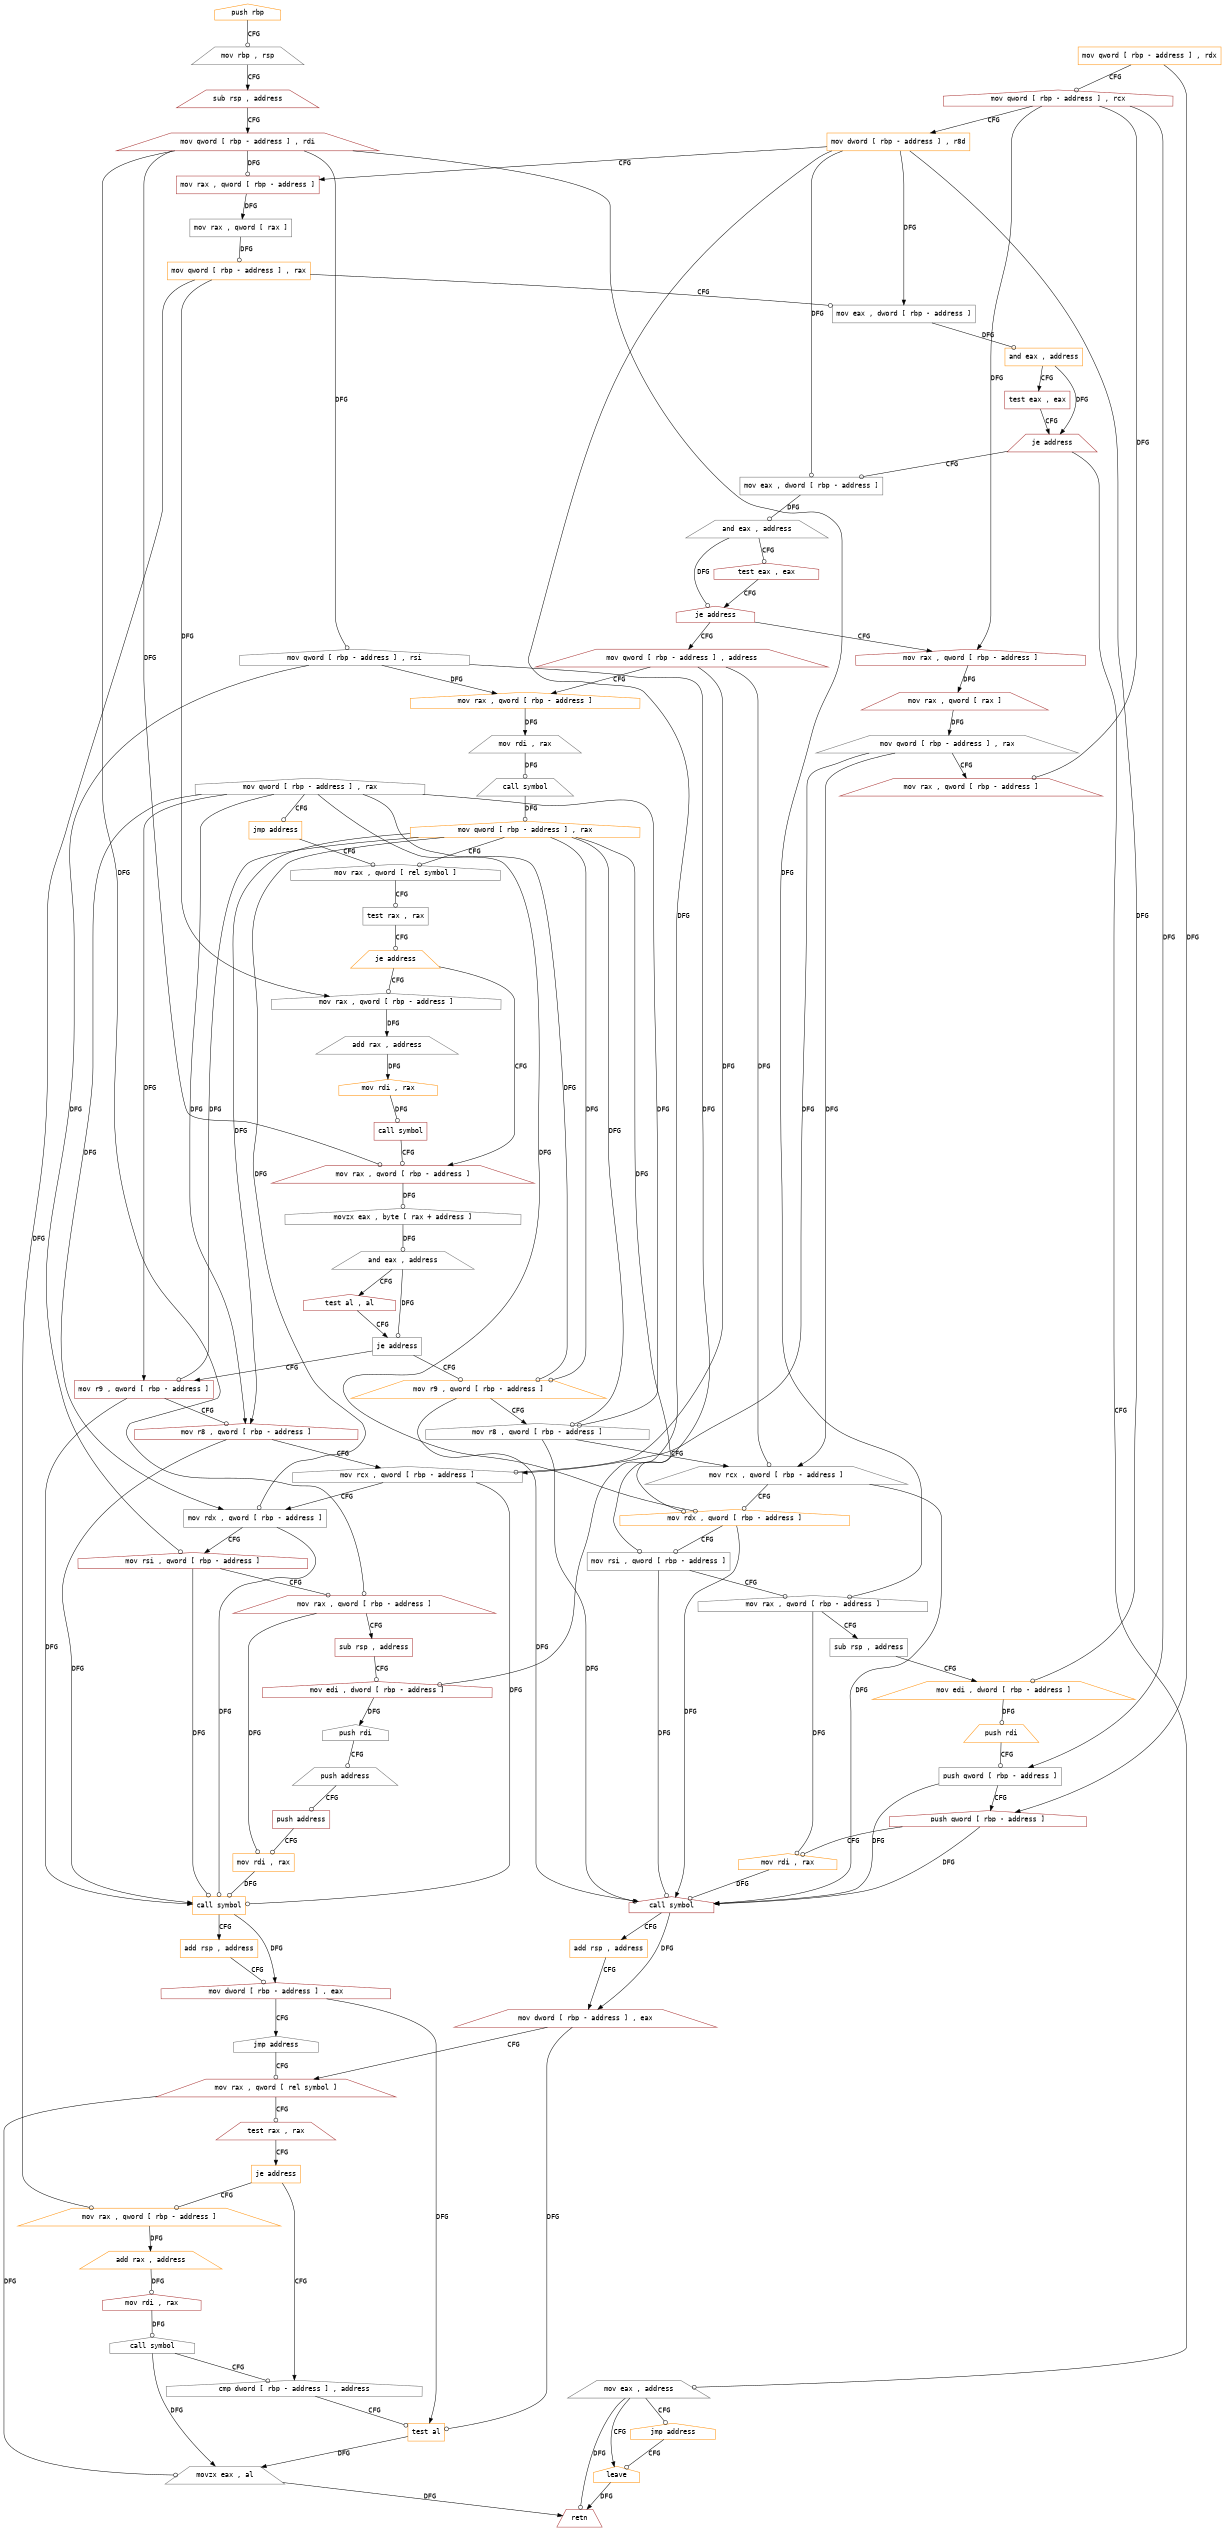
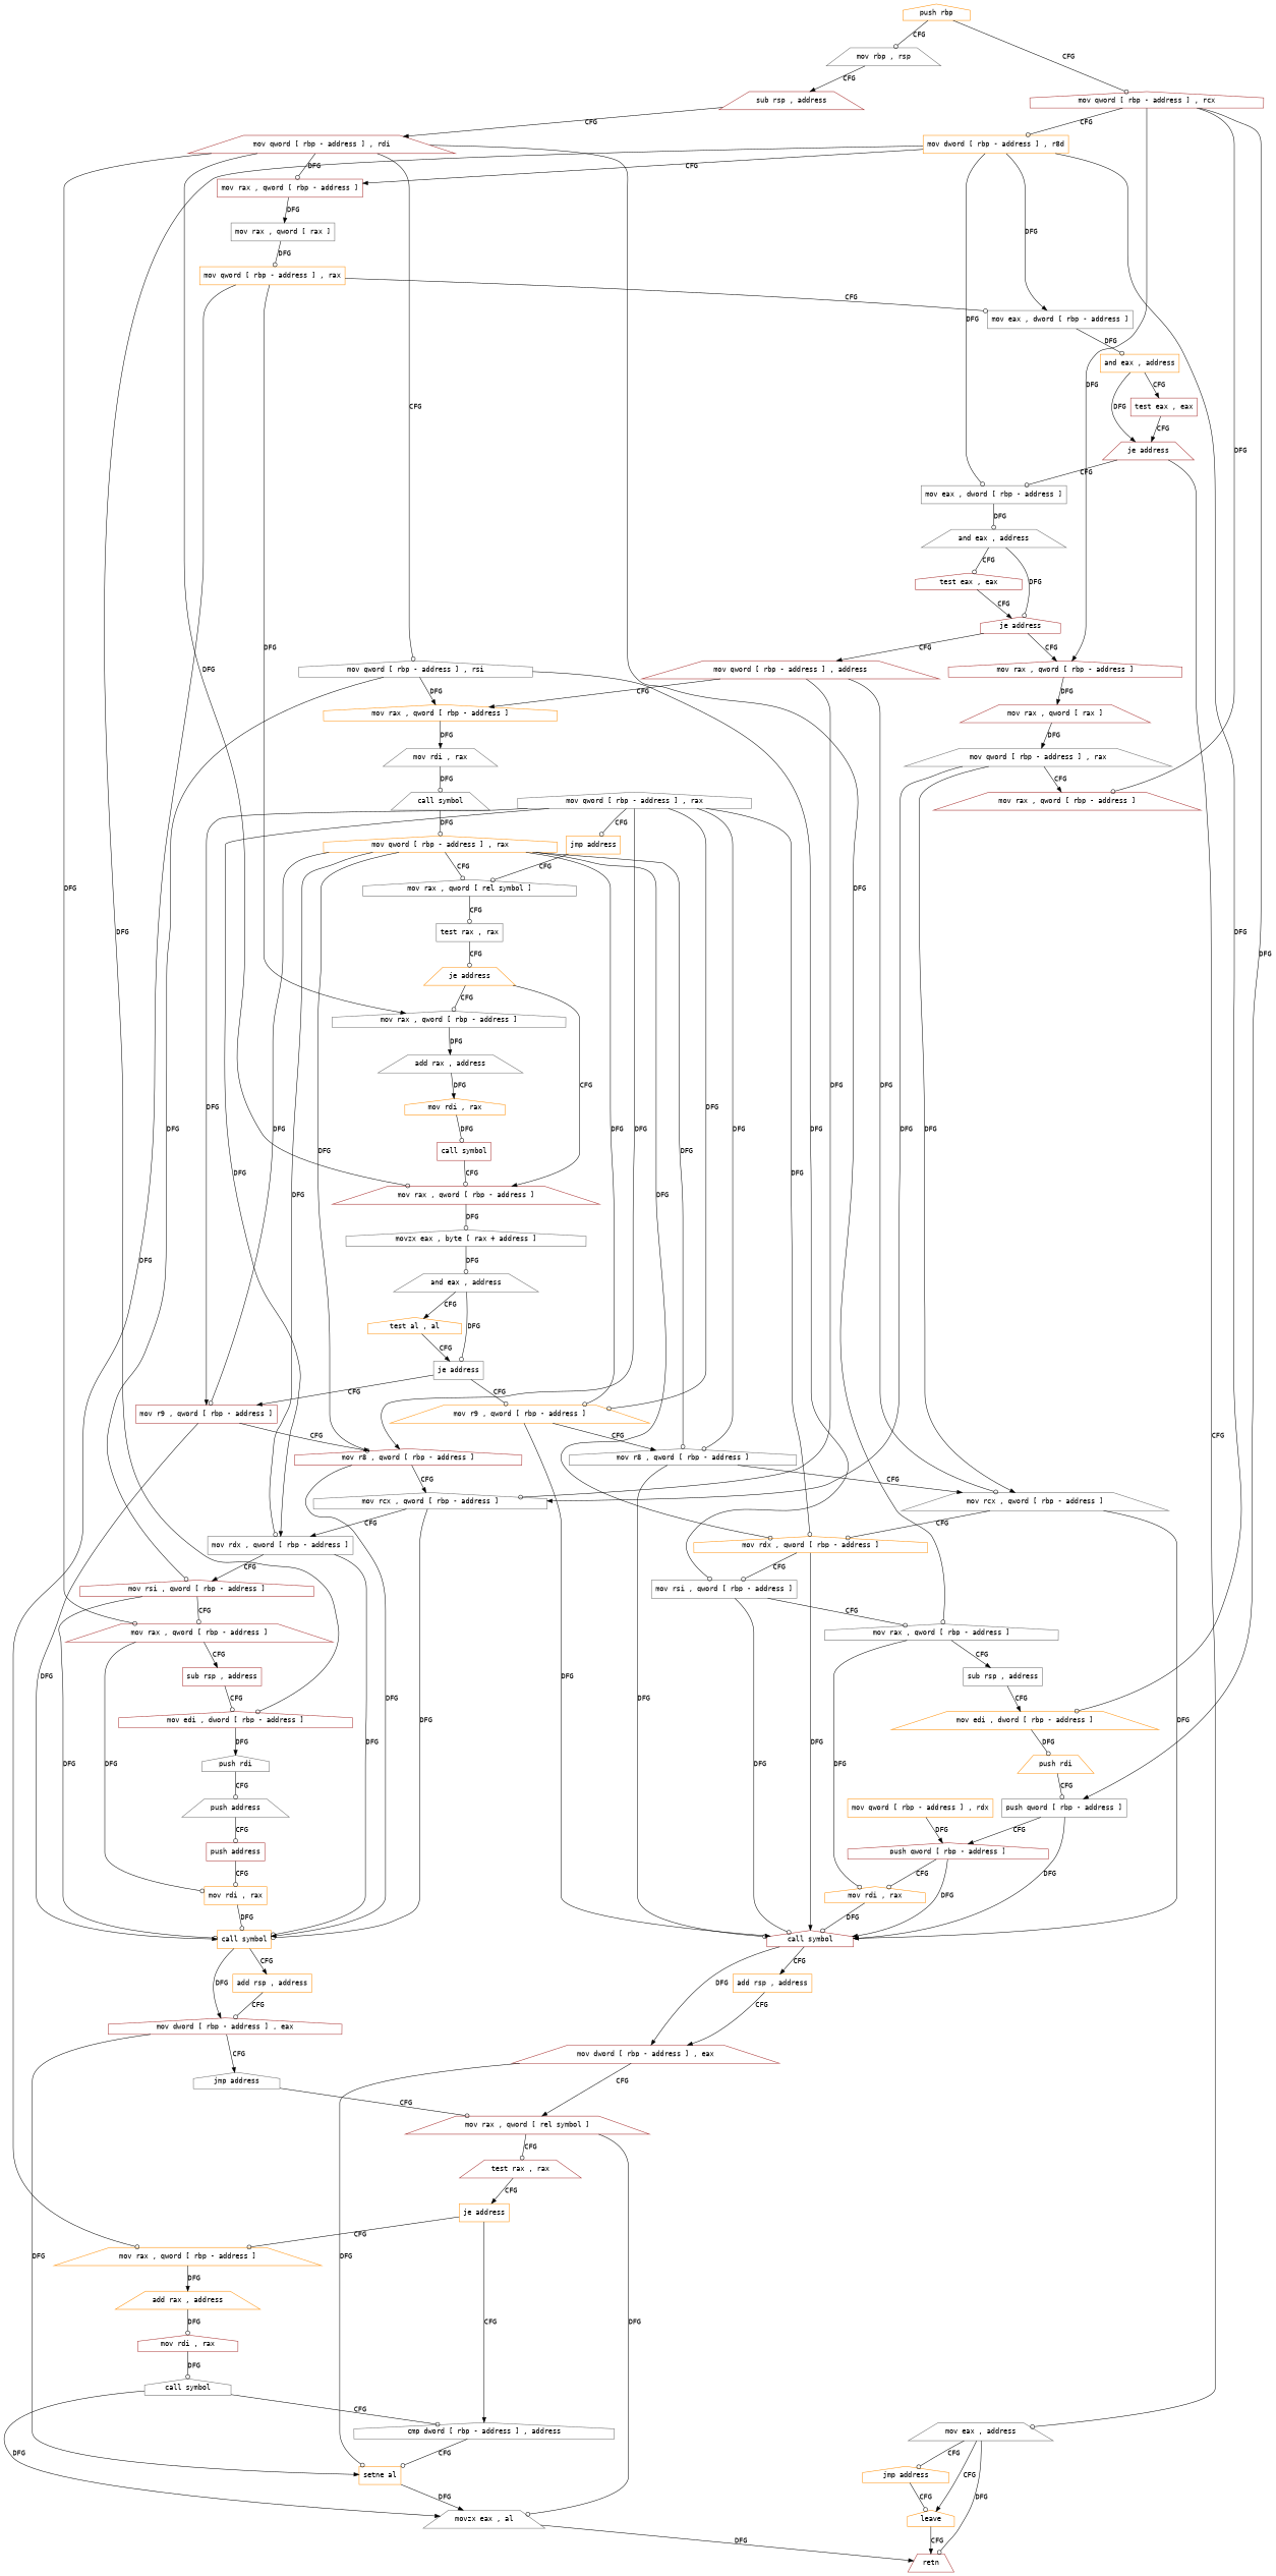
  digraph {
    fontname="DejaVu Sans Mono"
    node [color=gray40 fontname="DejaVu Sans Mono" shape=house]
    edge [arrowhead=odot fontname="DejaVu Sans Mono"]
    n1 [color=darkorange label="push rbp"]
    n2 [label="mov rbp , rsp" shape=trapezium]
    n3 [color=brown label="sub rsp , address" shape=trapezium]
    n4 [color=brown label="mov qword [ rbp - address ] , rdi" shape=trapezium]
    n5 [label="mov qword [ rbp - address ] , rsi"]
    n6 [color=brown label="mov rax , qword [ rbp - address ]" shape=box]
    n7 [color=brown label="mov rax , qword [ rbp - address ]" shape=trapezium]
    n8 [label="mov rax , qword [ rbp - address ]"]
    n9 [color=brown label="mov rax , qword [ rbp - address ]" shape=trapezium]
    n10 [color=darkorange label="mov rax , qword [ rbp - address ]"]
    n11 [label="mov rsi , qword [ rbp - address ]" shape=box]
    n12 [color=brown label="mov rsi , qword [ rbp - address ]"]
    n13 [label="mov rax , qword [ rax ]" shape=box]
    n14 [label="movzx eax , byte [ rax + address ]"]
    n15 [label="sub rsp , address" shape=box]
    n16 [color=darkorange label="mov rdi , rax"]
    n17 [color=brown label="sub rsp , address" shape=box]
    n18 [color=darkorange label="mov rdi , rax" shape=box]
    n19 [color=darkorange label="mov qword [ rbp - address ] , rdx" shape=box]
    n20 [color=brown label="mov qword [ rbp - address ] , rcx"]
    n21 [color=brown label="push qword [ rbp - address ]"]
    n22 [label="mov rdi , rax" shape=trapezium]
    n23 [color=brown label="call symbol"]
    n24 [color=darkorange label="call symbol" shape=box]
    n25 [color=darkorange label="mov dword [ rbp - address ] , r8d" shape=box]
    n26 [color=brown label="mov rax , qword [ rbp - address ]"]
    n27 [color=brown label="mov rax , qword [ rbp - address ]" shape=trapezium]
    n28 [label="push qword [ rbp - address ]" shape=box]
    n29 [label="mov eax , dword [ rbp - address ]" shape=box]
    n30 [label="mov eax , dword [ rbp - address ]" shape=box]
    n31 [color=darkorange label="mov edi , dword [ rbp - address ]" shape=trapezium]
    n32 [color=brown label="mov edi , dword [ rbp - address ]"]
    n33 [color=brown label="mov rax , qword [ rax ]" shape=trapezium]
    n34 [color=darkorange label="and eax , address" shape=box]
    n35 [label="and eax , address" shape=trapezium]
    n36 [color=darkorange label="push rdi" shape=trapezium]
    n37 [label="push rdi"]
    n38 [color=darkorange label="mov qword [ rbp - address ] , rax" shape=box]
    n39 [label="mov rax , qword [ rbp - address ]"]
    n40 [color=darkorange label="mov rax , qword [ rbp - address ]" shape=trapezium]
    n41 [label="add rax , address" shape=trapezium]
    n42 [color=darkorange label="add rax , address" shape=trapezium]
    n43 [color=brown label="test eax , eax" shape=box]
    n44 [color=brown label="je address" shape=trapezium]
    n45 [label="mov eax , address" shape=trapezium]
    n46 [color=darkorange label="jmp address"]
    n47 [color=brown label=retn shape=trapezium]
    n48 [color=darkorange label=leave]
    n49 [color=brown label="test eax , eax"]
    n50 [color=brown label="je address"]
    n51 [color=brown label="mov qword [ rbp - address ] , address" shape=trapezium]
    n52 [label="mov rcx , qword [ rbp - address ]" shape=trapezium]
    n53 [label="mov rcx , qword [ rbp - address ]"]
    n54 [color=darkorange label="mov rdx , qword [ rbp - address ]"]
    n55 [label="mov rdx , qword [ rbp - address ]" shape=box]
    n56 [label="mov qword [ rbp - address ] , rax" shape=trapezium]
    n57 [label="call symbol" shape=trapezium]
    n58 [color=darkorange label="mov qword [ rbp - address ] , rax"]
    n59 [label="mov rax , qword [ rel symbol ]"]
    n60 [color=darkorange label="mov r9 , qword [ rbp - address ]" shape=trapezium]
    n61 [color=brown label="mov r9 , qword [ rbp - address ]" shape=box]
    n62 [label="mov r8 , qword [ rbp - address ]"]
    n63 [color=brown label="mov r8 , qword [ rbp - address ]"]
    n64 [label="test rax , rax" shape=box]
    n65 [color=darkorange label="je address" shape=trapezium]
    n66 [label="mov qword [ rbp - address ] , rax"]
    n67 [color=darkorange label="jmp address" shape=box]
    n68 [label="and eax , address" shape=trapezium]
-   n69 [color=brown label="test al , al"]
+   n69 [color=darkorange label="test al , al"]
    n70 [label="je address" shape=box]
    n71 [color=darkorange label="add rsp , address" shape=box]
    n72 [color=brown label="mov dword [ rbp - address ] , eax" shape=trapezium]
    n73 [color=darkorange label="add rsp , address" shape=box]
    n74 [color=brown label="mov dword [ rbp - address ] , eax"]
    n75 [color=darkorange label="mov rdi , rax"]
    n76 [color=brown label="call symbol" shape=box]
    n77 [color=brown label="mov rax , qword [ rel symbol ]" shape=trapezium]
-   n78 [color=darkorange label="test al" shape=box]
+   n78 [color=darkorange label="setne al" shape=box]
    n79 [label="movzx eax , al" shape=trapezium]
    n80 [color=brown label="test rax , rax" shape=trapezium]
    n81 [color=darkorange label="je address" shape=box]
    n82 [label="push address" shape=trapezium]
    n83 [color=brown label="push address" shape=box]
    n84 [label="jmp address"]
    n85 [label="cmp dword [ rbp - address ] , address"]
    n86 [color=brown label="mov rdi , rax"]
    n87 [label="call symbol"]
    n1 -> n2 [label=CFG]
    n2 -> n3 [arrowhead=normal label=CFG]
    n3 -> n4 [arrowhead=normal label=CFG]
-   n4 -> n5 [label=DFG]
+   n4 -> n5 [label=CFG]
    n4 -> n6 [label=DFG]
    n4 -> n7 [label=DFG]
    n4 -> n8 [label=DFG]
    n4 -> n9 [label=DFG]
    n5 -> n10 [arrowhead=normal label=DFG]
    n5 -> n11 [label=DFG]
    n5 -> n12 [label=DFG]
    n6 -> n13 [arrowhead=normal label=DFG]
    n7 -> n14 [label=DFG]
    n8 -> n15 [arrowhead=normal label=CFG]
    n8 -> n16 [label=DFG]
    n9 -> n17 [arrowhead=normal label=CFG]
    n9 -> n18 [label=DFG]
    n10 -> n22 [arrowhead=normal label=DFG]
    n11 -> n8 [label=CFG]
    n11 -> n23 [label=DFG]
    n12 -> n9 [label=CFG]
    n12 -> n24 [label=DFG]
    n13 -> n38 [label=DFG]
    n14 -> n68 [label=DFG]
    n15 -> n31 [arrowhead=normal label=CFG]
    n16 -> n23 [label=DFG]
    n17 -> n32 [label=CFG]
    n18 -> n24 [label=DFG]
-   n19 -> n20 [label=CFG]
+   n1 -> n20 [label=CFG]
    n19 -> n21 [arrowhead=normal label=DFG]
-   n20 -> n25 [arrowhead=normal label=CFG]
+   n20 -> n25 [label=CFG]
    n20 -> n26 [arrowhead=normal label=DFG]
    n20 -> n27 [label=DFG]
    n20 -> n28 [arrowhead=normal label=DFG]
    n21 -> n16 [label=CFG]
    n21 -> n23 [arrowhead=normal label=DFG]
    n22 -> n57 [label=DFG]
    n23 -> n71 [arrowhead=normal label=CFG]
    n23 -> n72 [arrowhead=normal label=DFG]
    n24 -> n73 [arrowhead=normal label=CFG]
    n24 -> n74 [arrowhead=normal label=DFG]
    n25 -> n6 [arrowhead=normal label=CFG]
    n25 -> n29 [arrowhead=normal label=DFG]
    n25 -> n30 [label=DFG]
    n25 -> n31 [label=DFG]
    n25 -> n32 [label=DFG]
    n26 -> n33 [arrowhead=normal label=DFG]
    n28 -> n21 [arrowhead=normal label=CFG]
    n28 -> n23 [arrowhead=normal label=DFG]
    n29 -> n34 [label=DFG]
    n30 -> n35 [label=DFG]
    n31 -> n36 [label=DFG]
    n32 -> n37 [arrowhead=normal label=DFG]
    n33 -> n56 [arrowhead=normal label=DFG]
    n34 -> n43 [arrowhead=normal label=CFG]
    n34 -> n44 [arrowhead=normal label=DFG]
    n35 -> n49 [label=CFG]
    n35 -> n50 [label=DFG]
    n36 -> n28 [label=CFG]
    n37 -> n82 [label=CFG]
    n38 -> n29 [label=CFG]
    n38 -> n39 [arrowhead=normal label=DFG]
    n38 -> n40 [label=DFG]
    n39 -> n41 [arrowhead=normal label=DFG]
    n40 -> n42 [arrowhead=normal label=DFG]
    n41 -> n75 [arrowhead=normal label=DFG]
    n42 -> n86 [label=DFG]
    n43 -> n44 [arrowhead=normal label=CFG]
    n44 -> n30 [label=CFG]
    n44 -> n45 [label=CFG]
    n45 -> n46 [label=CFG]
    n45 -> n47 [label=DFG]
    n45 -> n48 [arrowhead=normal label=CFG]
    n46 -> n48 [label=CFG]
-   n48 -> n47 [arrowhead=normal label=DFG]
+   n48 -> n47 [arrowhead=normal label=CFG]
    n49 -> n50 [arrowhead=normal label=CFG]
    n50 -> n26 [arrowhead=normal label=CFG]
    n50 -> n51 [arrowhead=normal label=CFG]
    n51 -> n10 [arrowhead=normal label=CFG]
    n51 -> n52 [label=DFG]
    n51 -> n53 [label=DFG]
    n52 -> n23 [arrowhead=normal label=DFG]
    n52 -> n54 [label=CFG]
    n53 -> n24 [label=DFG]
    n53 -> n55 [arrowhead=normal label=CFG]
    n54 -> n11 [label=CFG]
    n54 -> n23 [arrowhead=normal label=DFG]
    n55 -> n12 [arrowhead=normal label=CFG]
    n55 -> n24 [label=DFG]
    n56 -> n27 [arrowhead=normal label=CFG]
    n56 -> n52 [arrowhead=normal label=DFG]
    n56 -> n53 [arrowhead=normal label=DFG]
    n57 -> n58 [label=DFG]
    n58 -> n54 [label=DFG]
    n58 -> n55 [label=DFG]
    n58 -> n59 [label=CFG]
    n58 -> n60 [label=DFG]
    n58 -> n61 [label=DFG]
    n58 -> n62 [label=DFG]
    n58 -> n63 [arrowhead=normal label=DFG]
    n59 -> n64 [label=CFG]
    n60 -> n23 [arrowhead=normal label=DFG]
    n60 -> n62 [arrowhead=normal label=CFG]
    n61 -> n24 [arrowhead=normal label=DFG]
    n61 -> n63 [label=CFG]
    n62 -> n23 [label=DFG]
    n62 -> n52 [arrowhead=normal label=CFG]
    n63 -> n24 [arrowhead=normal label=DFG]
    n63 -> n53 [arrowhead=normal label=CFG]
    n64 -> n65 [label=CFG]
    n65 -> n7 [arrowhead=normal label=CFG]
    n65 -> n39 [label=CFG]
    n66 -> n54 [label=DFG]
    n66 -> n55 [arrowhead=normal label=DFG]
    n66 -> n60 [label=DFG]
    n66 -> n61 [arrowhead=normal label=DFG]
    n66 -> n62 [label=DFG]
    n66 -> n63 [arrowhead=normal label=DFG]
    n66 -> n67 [label=CFG]
    n67 -> n59 [label=CFG]
    n68 -> n69 [arrowhead=normal label=CFG]
    n68 -> n70 [label=DFG]
    n69 -> n70 [arrowhead=normal label=CFG]
    n70 -> n60 [label=CFG]
    n70 -> n61 [arrowhead=normal label=CFG]
    n71 -> n72 [arrowhead=normal label=CFG]
    n72 -> n77 [arrowhead=normal label=CFG]
    n72 -> n78 [label=DFG]
    n73 -> n74 [label=CFG]
    n74 -> n78 [arrowhead=normal label=DFG]
    n74 -> n84 [arrowhead=normal label=CFG]
    n75 -> n76 [label=DFG]
    n76 -> n7 [label=CFG]
    n77 -> n79 [label=DFG]
    n77 -> n80 [label=CFG]
    n78 -> n79 [arrowhead=normal label=DFG]
    n79 -> n47 [arrowhead=normal label=DFG]
    n80 -> n81 [arrowhead=normal label=CFG]
    n81 -> n40 [label=CFG]
    n81 -> n85 [arrowhead=normal label=CFG]
    n82 -> n83 [label=CFG]
    n83 -> n18 [label=CFG]
    n84 -> n77 [label=CFG]
    n85 -> n78 [label=CFG]
    n86 -> n87 [label=DFG]
    n87 -> n79 [arrowhead=normal label=DFG]
    n87 -> n85 [label=CFG]
  }
